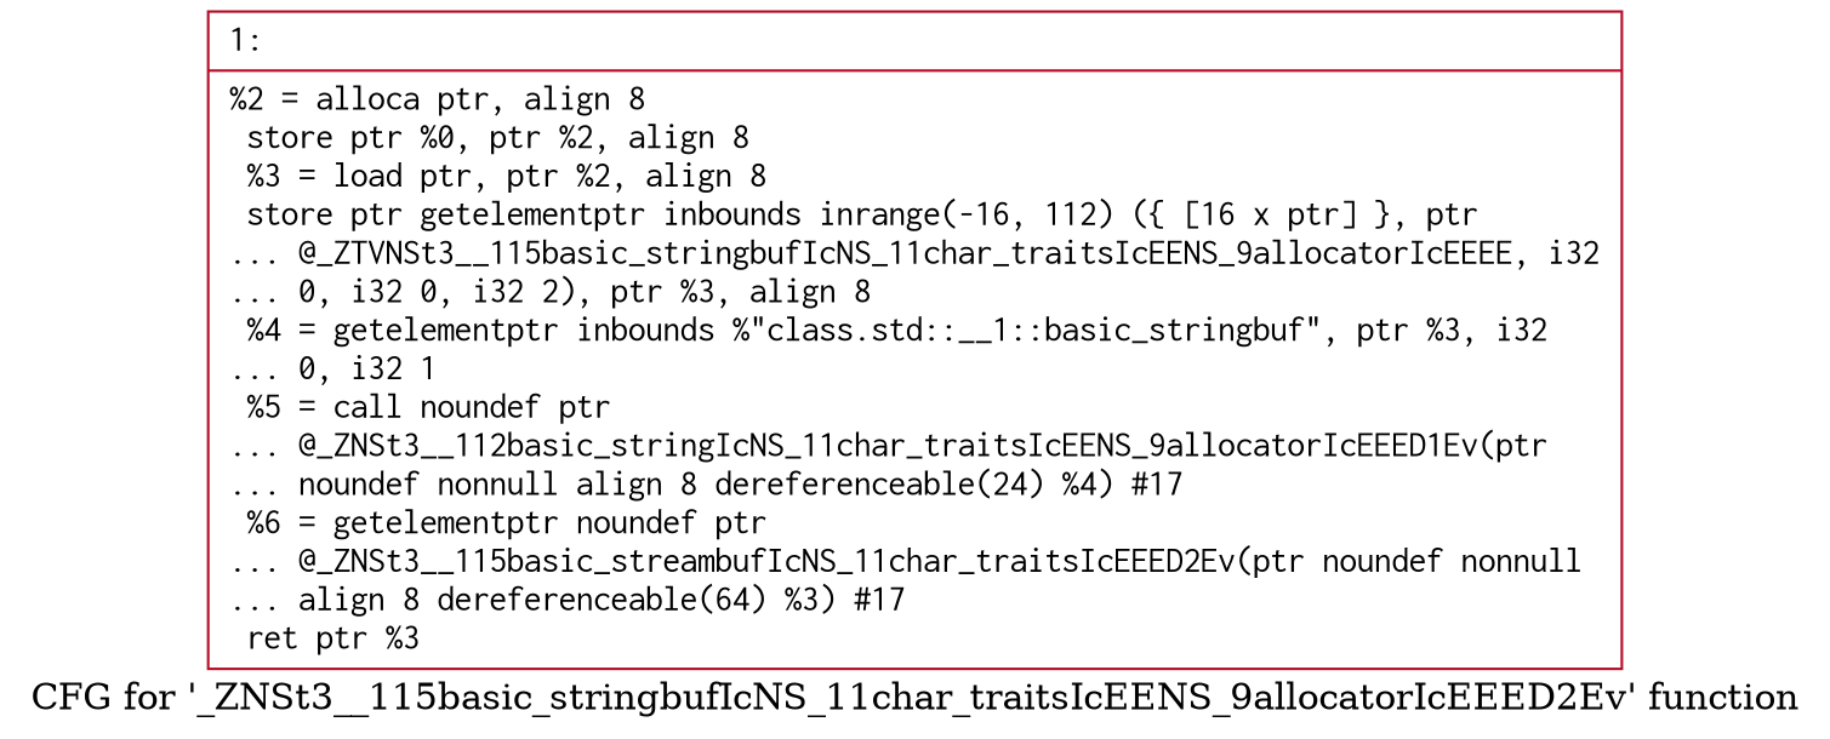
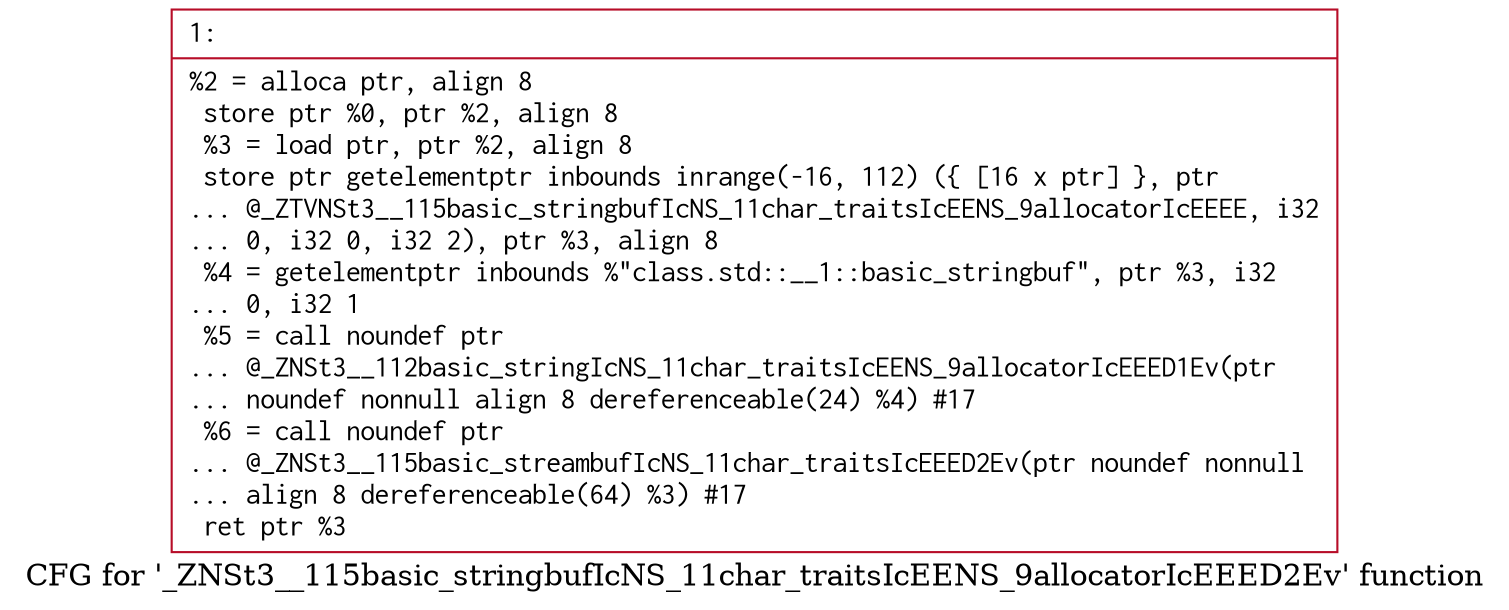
  digraph {
    label="CFG for '_ZNSt3__115basic_stringbufIcNS_11char_traitsIcEENS_9allocatorIcEEED2Ev' function"
-   n1 [color="#b70d28ff" fillcolor=white fontname=Courier label="{1:\l|  %2 = alloca ptr, align 8\l  store ptr %0, ptr %2, align 8\l  %3 = load ptr, ptr %2, align 8\l  store ptr getelementptr inbounds inrange(-16, 112) (\{ [16 x ptr] \}, ptr\l... @_ZTVNSt3__115basic_stringbufIcNS_11char_traitsIcEENS_9allocatorIcEEEE, i32\l... 0, i32 0, i32 2), ptr %3, align 8\l  %4 = getelementptr inbounds %\"class.std::__1::basic_stringbuf\", ptr %3, i32\l... 0, i32 1\l  %5 = call noundef ptr\l... @_ZNSt3__112basic_stringIcNS_11char_traitsIcEENS_9allocatorIcEEED1Ev(ptr\l... noundef nonnull align 8 dereferenceable(24) %4) #17\l  %6 = getelementptr noundef ptr\l... @_ZNSt3__115basic_streambufIcNS_11char_traitsIcEEED2Ev(ptr noundef nonnull\l... align 8 dereferenceable(64) %3) #17\l  ret ptr %3\l}" shape=record style=filled]
+   n1 [color="#b70d28ff" fillcolor=white fontname=Courier label="{1:\l|  %2 = alloca ptr, align 8\l  store ptr %0, ptr %2, align 8\l  %3 = load ptr, ptr %2, align 8\l  store ptr getelementptr inbounds inrange(-16, 112) (\{ [16 x ptr] \}, ptr\l... @_ZTVNSt3__115basic_stringbufIcNS_11char_traitsIcEENS_9allocatorIcEEEE, i32\l... 0, i32 0, i32 2), ptr %3, align 8\l  %4 = getelementptr inbounds %\"class.std::__1::basic_stringbuf\", ptr %3, i32\l... 0, i32 1\l  %5 = call noundef ptr\l... @_ZNSt3__112basic_stringIcNS_11char_traitsIcEENS_9allocatorIcEEED1Ev(ptr\l... noundef nonnull align 8 dereferenceable(24) %4) #17\l  %6 = call noundef ptr\l... @_ZNSt3__115basic_streambufIcNS_11char_traitsIcEEED2Ev(ptr noundef nonnull\l... align 8 dereferenceable(64) %3) #17\l  ret ptr %3\l}" shape=record style=filled]
  }
